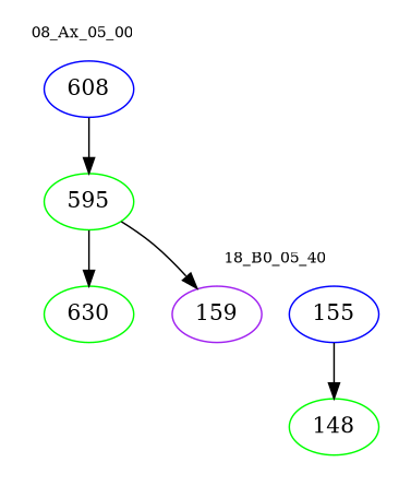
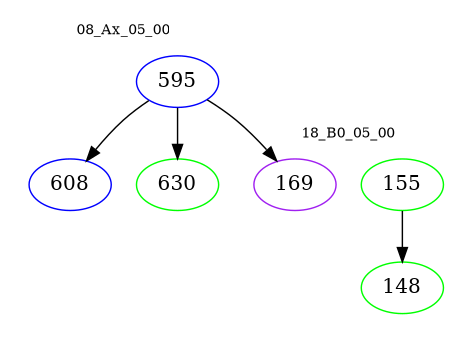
  digraph {
    node [color=blue]
    edge [color=black]
-   n1 [color=green label=595]
+   n1 [label=595]
    n2 [label=608]
    n3 [color=green label=630]
-   n4 [label=155]
+   n4 [color=green label=155]
    n5 [color=green label=148]
-   n6 [color=purple label=159]
+   n6 [color=purple label=169]
    subgraph cluster_1 {
      color=white
      fontsize=10
      label="08_Ax_05_00"
      n1
      n2
      n3
    }
    subgraph cluster_2 {
      color=white
      fontsize=10
-     label="18_B0_05_40"
+     label="18_B0_05_00"
      n4
      n5
      n6
    }
-   n2 -> n1
+   n1 -> n2
    n1 -> n3
    n1 -> n6
    n4 -> n5
  }
